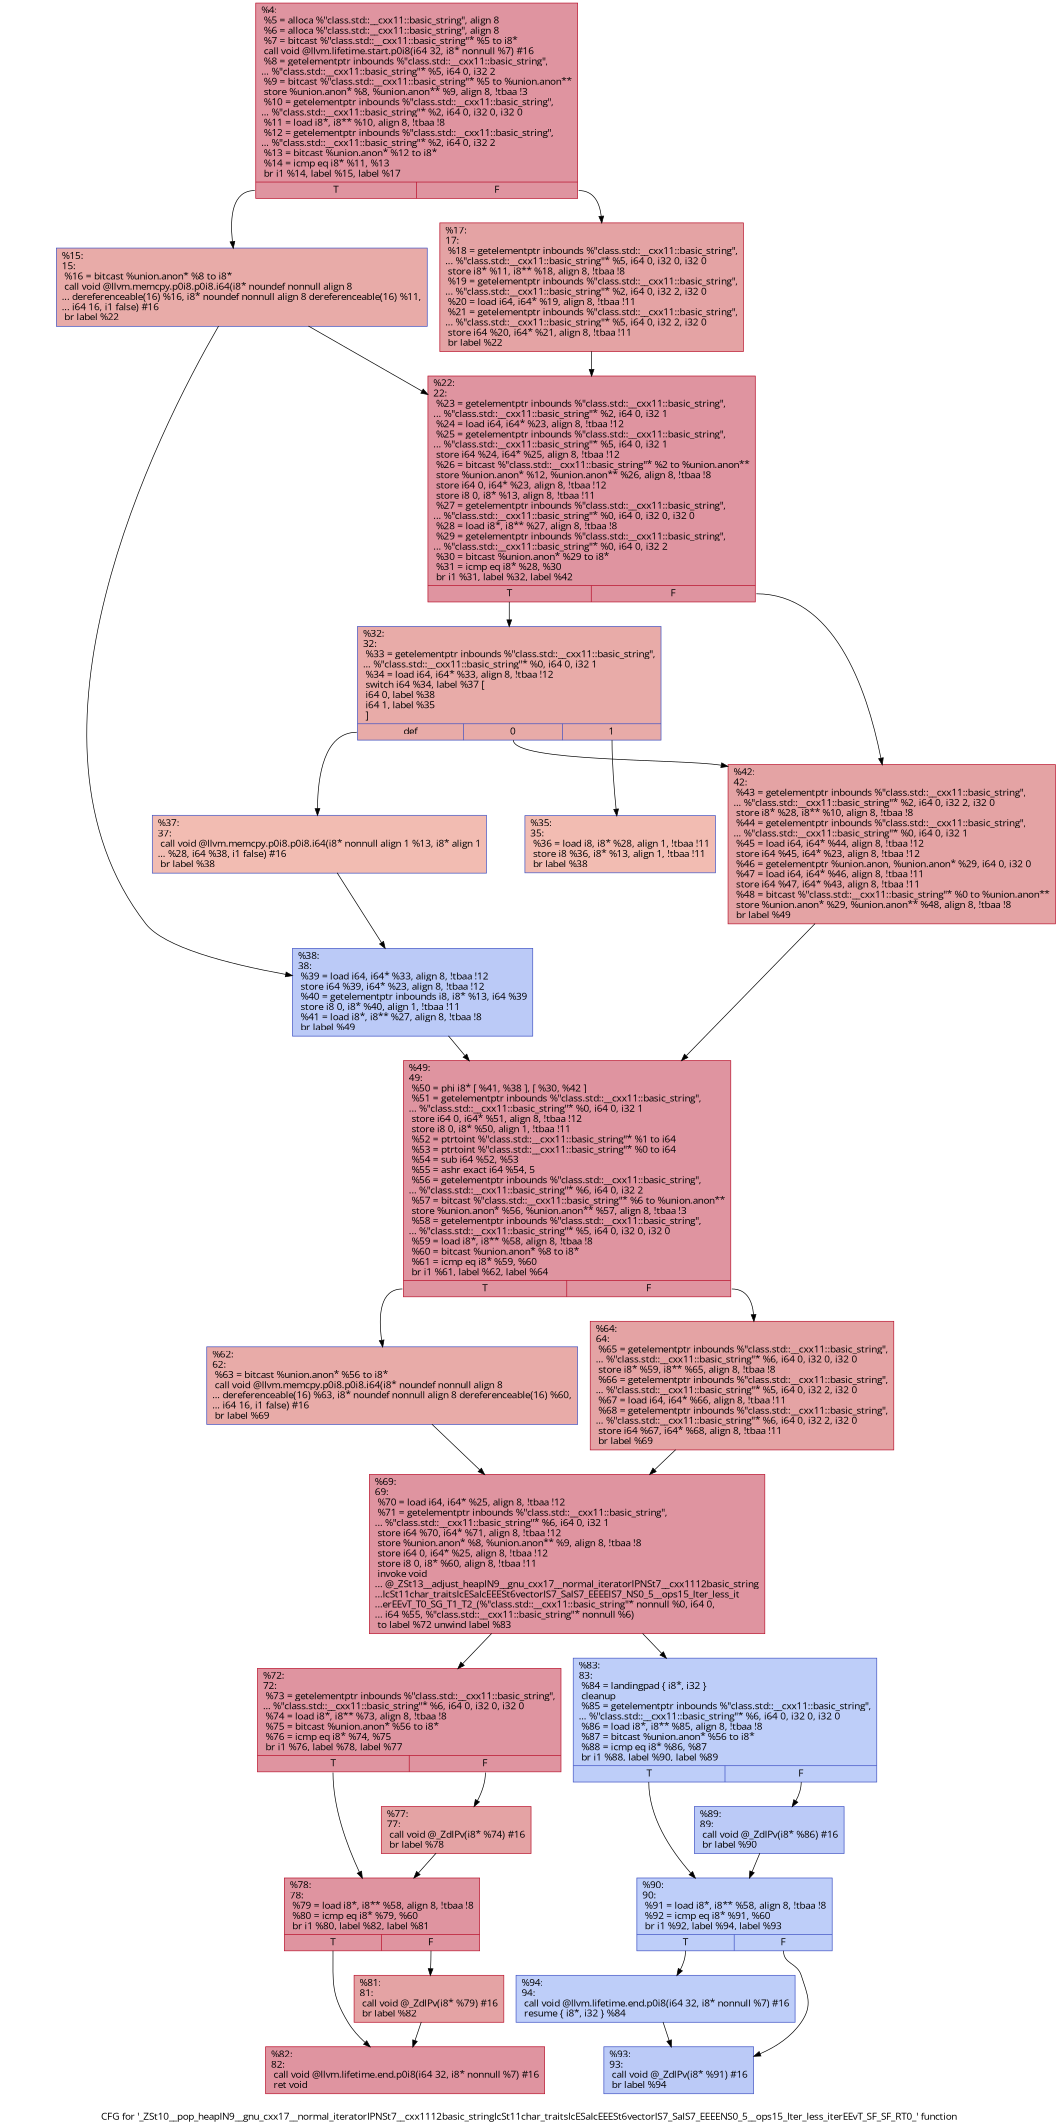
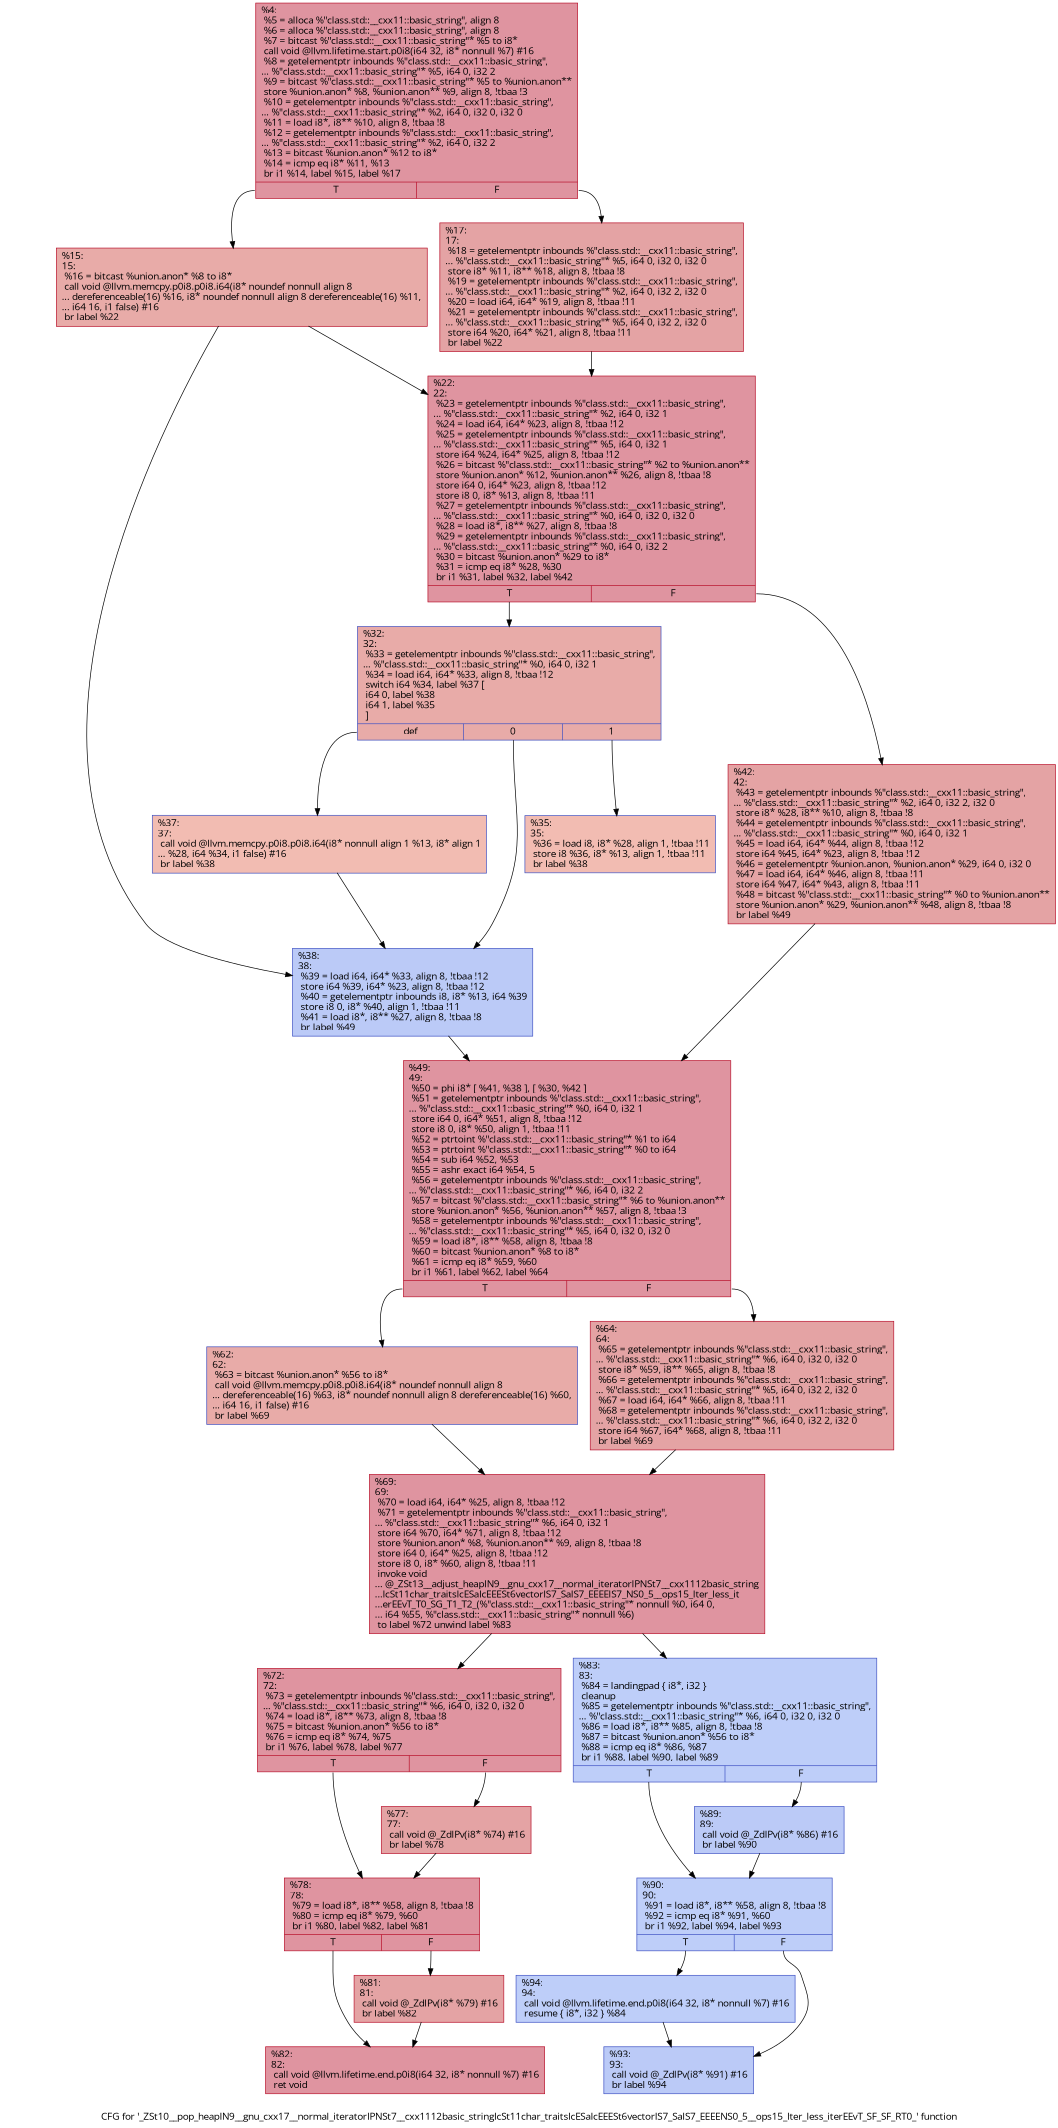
  digraph {
    fontname="Open Sans"
    label="CFG for '_ZSt10__pop_heapIN9__gnu_cxx17__normal_iteratorIPNSt7__cxx1112basic_stringIcSt11char_traitsIcESaIcEEESt6vectorIS7_SaIS7_EEEENS0_5__ops15_Iter_less_iterEEvT_SF_SF_RT0_' function"
    node [color="#b70d28ff" fillcolor="#b70d2870" fontname="Open Sans" shape=record style=filled]
    edge [fontname="Open Sans"]
    n1 [label="{%4:\l  %5 = alloca %\"class.std::__cxx11::basic_string\", align 8\l  %6 = alloca %\"class.std::__cxx11::basic_string\", align 8\l  %7 = bitcast %\"class.std::__cxx11::basic_string\"* %5 to i8*\l  call void @llvm.lifetime.start.p0i8(i64 32, i8* nonnull %7) #16\l  %8 = getelementptr inbounds %\"class.std::__cxx11::basic_string\",\l... %\"class.std::__cxx11::basic_string\"* %5, i64 0, i32 2\l  %9 = bitcast %\"class.std::__cxx11::basic_string\"* %5 to %union.anon**\l  store %union.anon* %8, %union.anon** %9, align 8, !tbaa !3\l  %10 = getelementptr inbounds %\"class.std::__cxx11::basic_string\",\l... %\"class.std::__cxx11::basic_string\"* %2, i64 0, i32 0, i32 0\l  %11 = load i8*, i8** %10, align 8, !tbaa !8\l  %12 = getelementptr inbounds %\"class.std::__cxx11::basic_string\",\l... %\"class.std::__cxx11::basic_string\"* %2, i64 0, i32 2\l  %13 = bitcast %union.anon* %12 to i8*\l  %14 = icmp eq i8* %11, %13\l  br i1 %14, label %15, label %17\l|{<s0>T|<s1>F}}"]
-   n2 [color="#3d50c3ff" fillcolor="#cc403a70" label="{%15:\l15:                                               \l  %16 = bitcast %union.anon* %8 to i8*\l  call void @llvm.memcpy.p0i8.p0i8.i64(i8* noundef nonnull align 8\l... dereferenceable(16) %16, i8* noundef nonnull align 8 dereferenceable(16) %11,\l... i64 16, i1 false) #16\l  br label %22\l}"]
+   n2 [fillcolor="#cc403a70" label="{%15:\l15:                                               \l  %16 = bitcast %union.anon* %8 to i8*\l  call void @llvm.memcpy.p0i8.p0i8.i64(i8* noundef nonnull align 8\l... dereferenceable(16) %16, i8* noundef nonnull align 8 dereferenceable(16) %11,\l... i64 16, i1 false) #16\l  br label %22\l}"]
    n3 [fillcolor="#c32e3170" label="{%17:\l17:                                               \l  %18 = getelementptr inbounds %\"class.std::__cxx11::basic_string\",\l... %\"class.std::__cxx11::basic_string\"* %5, i64 0, i32 0, i32 0\l  store i8* %11, i8** %18, align 8, !tbaa !8\l  %19 = getelementptr inbounds %\"class.std::__cxx11::basic_string\",\l... %\"class.std::__cxx11::basic_string\"* %2, i64 0, i32 2, i32 0\l  %20 = load i64, i64* %19, align 8, !tbaa !11\l  %21 = getelementptr inbounds %\"class.std::__cxx11::basic_string\",\l... %\"class.std::__cxx11::basic_string\"* %5, i64 0, i32 2, i32 0\l  store i64 %20, i64* %21, align 8, !tbaa !11\l  br label %22\l}"]
    n4 [label="{%22:\l22:                                               \l  %23 = getelementptr inbounds %\"class.std::__cxx11::basic_string\",\l... %\"class.std::__cxx11::basic_string\"* %2, i64 0, i32 1\l  %24 = load i64, i64* %23, align 8, !tbaa !12\l  %25 = getelementptr inbounds %\"class.std::__cxx11::basic_string\",\l... %\"class.std::__cxx11::basic_string\"* %5, i64 0, i32 1\l  store i64 %24, i64* %25, align 8, !tbaa !12\l  %26 = bitcast %\"class.std::__cxx11::basic_string\"* %2 to %union.anon**\l  store %union.anon* %12, %union.anon** %26, align 8, !tbaa !8\l  store i64 0, i64* %23, align 8, !tbaa !12\l  store i8 0, i8* %13, align 8, !tbaa !11\l  %27 = getelementptr inbounds %\"class.std::__cxx11::basic_string\",\l... %\"class.std::__cxx11::basic_string\"* %0, i64 0, i32 0, i32 0\l  %28 = load i8*, i8** %27, align 8, !tbaa !8\l  %29 = getelementptr inbounds %\"class.std::__cxx11::basic_string\",\l... %\"class.std::__cxx11::basic_string\"* %0, i64 0, i32 2\l  %30 = bitcast %union.anon* %29 to i8*\l  %31 = icmp eq i8* %28, %30\l  br i1 %31, label %32, label %42\l|{<s0>T|<s1>F}}"]
    n5 [color="#3d50c3ff" fillcolor="#6687ed70" label="{%38:\l38:                                               \l  %39 = load i64, i64* %33, align 8, !tbaa !12\l  store i64 %39, i64* %23, align 8, !tbaa !12\l  %40 = getelementptr inbounds i8, i8* %13, i64 %39\l  store i8 0, i8* %40, align 1, !tbaa !11\l  %41 = load i8*, i8** %27, align 8, !tbaa !8\l  br label %49\l}"]
    n6 [color="#3d50c3ff" fillcolor="#cc403a70" label="{%32:\l32:                                               \l  %33 = getelementptr inbounds %\"class.std::__cxx11::basic_string\",\l... %\"class.std::__cxx11::basic_string\"* %0, i64 0, i32 1\l  %34 = load i64, i64* %33, align 8, !tbaa !12\l  switch i64 %34, label %37 [\l    i64 0, label %38\l    i64 1, label %35\l  ]\l|{<s0>def|<s1>0|<s2>1}}"]
    n7 [fillcolor="#c32e3170" label="{%42:\l42:                                               \l  %43 = getelementptr inbounds %\"class.std::__cxx11::basic_string\",\l... %\"class.std::__cxx11::basic_string\"* %2, i64 0, i32 2, i32 0\l  store i8* %28, i8** %10, align 8, !tbaa !8\l  %44 = getelementptr inbounds %\"class.std::__cxx11::basic_string\",\l... %\"class.std::__cxx11::basic_string\"* %0, i64 0, i32 1\l  %45 = load i64, i64* %44, align 8, !tbaa !12\l  store i64 %45, i64* %23, align 8, !tbaa !12\l  %46 = getelementptr %union.anon, %union.anon* %29, i64 0, i32 0\l  %47 = load i64, i64* %46, align 8, !tbaa !11\l  store i64 %47, i64* %43, align 8, !tbaa !11\l  %48 = bitcast %\"class.std::__cxx11::basic_string\"* %0 to %union.anon**\l  store %union.anon* %29, %union.anon** %48, align 8, !tbaa !8\l  br label %49\l}"]
-   n8 [color="#3d50c3ff" fillcolor="#e1675170" label="{%37:\l37:                                               \l  call void @llvm.memcpy.p0i8.p0i8.i64(i8* nonnull align 1 %13, i8* align 1\l... %28, i64 %38, i1 false) #16\l  br label %38\l}"]
+   n8 [color="#3d50c3ff" fillcolor="#e1675170" label="{%37:\l37:                                               \l  call void @llvm.memcpy.p0i8.p0i8.i64(i8* nonnull align 1 %13, i8* align 1\l... %28, i64 %34, i1 false) #16\l  br label %38\l}"]
    n9 [color="#3d50c3ff" fillcolor="#e1675170" label="{%35:\l35:                                               \l  %36 = load i8, i8* %28, align 1, !tbaa !11\l  store i8 %36, i8* %13, align 1, !tbaa !11\l  br label %38\l}"]
    n10 [label="{%49:\l49:                                               \l  %50 = phi i8* [ %41, %38 ], [ %30, %42 ]\l  %51 = getelementptr inbounds %\"class.std::__cxx11::basic_string\",\l... %\"class.std::__cxx11::basic_string\"* %0, i64 0, i32 1\l  store i64 0, i64* %51, align 8, !tbaa !12\l  store i8 0, i8* %50, align 1, !tbaa !11\l  %52 = ptrtoint %\"class.std::__cxx11::basic_string\"* %1 to i64\l  %53 = ptrtoint %\"class.std::__cxx11::basic_string\"* %0 to i64\l  %54 = sub i64 %52, %53\l  %55 = ashr exact i64 %54, 5\l  %56 = getelementptr inbounds %\"class.std::__cxx11::basic_string\",\l... %\"class.std::__cxx11::basic_string\"* %6, i64 0, i32 2\l  %57 = bitcast %\"class.std::__cxx11::basic_string\"* %6 to %union.anon**\l  store %union.anon* %56, %union.anon** %57, align 8, !tbaa !3\l  %58 = getelementptr inbounds %\"class.std::__cxx11::basic_string\",\l... %\"class.std::__cxx11::basic_string\"* %5, i64 0, i32 0, i32 0\l  %59 = load i8*, i8** %58, align 8, !tbaa !8\l  %60 = bitcast %union.anon* %8 to i8*\l  %61 = icmp eq i8* %59, %60\l  br i1 %61, label %62, label %64\l|{<s0>T|<s1>F}}"]
    n11 [color="#3d50c3ff" fillcolor="#cc403a70" label="{%62:\l62:                                               \l  %63 = bitcast %union.anon* %56 to i8*\l  call void @llvm.memcpy.p0i8.p0i8.i64(i8* noundef nonnull align 8\l... dereferenceable(16) %63, i8* noundef nonnull align 8 dereferenceable(16) %60,\l... i64 16, i1 false) #16\l  br label %69\l}"]
    n12 [fillcolor="#c32e3170" label="{%64:\l64:                                               \l  %65 = getelementptr inbounds %\"class.std::__cxx11::basic_string\",\l... %\"class.std::__cxx11::basic_string\"* %6, i64 0, i32 0, i32 0\l  store i8* %59, i8** %65, align 8, !tbaa !8\l  %66 = getelementptr inbounds %\"class.std::__cxx11::basic_string\",\l... %\"class.std::__cxx11::basic_string\"* %5, i64 0, i32 2, i32 0\l  %67 = load i64, i64* %66, align 8, !tbaa !11\l  %68 = getelementptr inbounds %\"class.std::__cxx11::basic_string\",\l... %\"class.std::__cxx11::basic_string\"* %6, i64 0, i32 2, i32 0\l  store i64 %67, i64* %68, align 8, !tbaa !11\l  br label %69\l}"]
    n13 [label="{%69:\l69:                                               \l  %70 = load i64, i64* %25, align 8, !tbaa !12\l  %71 = getelementptr inbounds %\"class.std::__cxx11::basic_string\",\l... %\"class.std::__cxx11::basic_string\"* %6, i64 0, i32 1\l  store i64 %70, i64* %71, align 8, !tbaa !12\l  store %union.anon* %8, %union.anon** %9, align 8, !tbaa !8\l  store i64 0, i64* %25, align 8, !tbaa !12\l  store i8 0, i8* %60, align 8, !tbaa !11\l  invoke void\l... @_ZSt13__adjust_heapIN9__gnu_cxx17__normal_iteratorIPNSt7__cxx1112basic_string\l...IcSt11char_traitsIcESaIcEEESt6vectorIS7_SaIS7_EEEElS7_NS0_5__ops15_Iter_less_it\l...erEEvT_T0_SG_T1_T2_(%\"class.std::__cxx11::basic_string\"* nonnull %0, i64 0,\l... i64 %55, %\"class.std::__cxx11::basic_string\"* nonnull %6)\l          to label %72 unwind label %83\l}"]
    n14 [label="{%72:\l72:                                               \l  %73 = getelementptr inbounds %\"class.std::__cxx11::basic_string\",\l... %\"class.std::__cxx11::basic_string\"* %6, i64 0, i32 0, i32 0\l  %74 = load i8*, i8** %73, align 8, !tbaa !8\l  %75 = bitcast %union.anon* %56 to i8*\l  %76 = icmp eq i8* %74, %75\l  br i1 %76, label %78, label %77\l|{<s0>T|<s1>F}}"]
    n15 [color="#3d50c3ff" fillcolor="#6c8ff170" label="{%83:\l83:                                               \l  %84 = landingpad \{ i8*, i32 \}\l          cleanup\l  %85 = getelementptr inbounds %\"class.std::__cxx11::basic_string\",\l... %\"class.std::__cxx11::basic_string\"* %6, i64 0, i32 0, i32 0\l  %86 = load i8*, i8** %85, align 8, !tbaa !8\l  %87 = bitcast %union.anon* %56 to i8*\l  %88 = icmp eq i8* %86, %87\l  br i1 %88, label %90, label %89\l|{<s0>T|<s1>F}}"]
    n16 [label="{%78:\l78:                                               \l  %79 = load i8*, i8** %58, align 8, !tbaa !8\l  %80 = icmp eq i8* %79, %60\l  br i1 %80, label %82, label %81\l|{<s0>T|<s1>F}}"]
    n17 [fillcolor="#c32e3170" label="{%77:\l77:                                               \l  call void @_ZdlPv(i8* %74) #16\l  br label %78\l}"]
    n18 [color="#3d50c3ff" fillcolor="#6c8ff170" label="{%90:\l90:                                               \l  %91 = load i8*, i8** %58, align 8, !tbaa !8\l  %92 = icmp eq i8* %91, %60\l  br i1 %92, label %94, label %93\l|{<s0>T|<s1>F}}"]
    n19 [color="#3d50c3ff" fillcolor="#6687ed70" label="{%89:\l89:                                               \l  call void @_ZdlPv(i8* %86) #16\l  br label %90\l}"]
    n20 [label="{%82:\l82:                                               \l  call void @llvm.lifetime.end.p0i8(i64 32, i8* nonnull %7) #16\l  ret void\l}"]
    n21 [fillcolor="#c32e3170" label="{%81:\l81:                                               \l  call void @_ZdlPv(i8* %79) #16\l  br label %82\l}"]
    n22 [color="#3d50c3ff" fillcolor="#6c8ff170" label="{%94:\l94:                                               \l  call void @llvm.lifetime.end.p0i8(i64 32, i8* nonnull %7) #16\l  resume \{ i8*, i32 \} %84\l}"]
    n23 [color="#3d50c3ff" fillcolor="#6687ed70" label="{%93:\l93:                                               \l  call void @_ZdlPv(i8* %91) #16\l  br label %94\l}"]
    n1 -> n2 [tailport=s0]
    n1 -> n3 [tailport=s1]
    n2 -> n4
    n2 -> n5
    n3 -> n4
    n4 -> n6 [tailport=s0]
    n4 -> n7 [tailport=s1]
    n5 -> n10
-   n6 -> n7 [tailport=s1]
+   n6 -> n5 [tailport=s1]
    n6 -> n8 [tailport=s0]
    n6 -> n9 [tailport=s2]
    n7 -> n10
    n8 -> n5
    n10 -> n11 [tailport=s0]
    n10 -> n12 [tailport=s1]
    n11 -> n13
    n12 -> n13
    n13 -> n14
    n13 -> n15
    n14 -> n16 [tailport=s0]
    n14 -> n17 [tailport=s1]
    n15 -> n18 [tailport=s0]
    n15 -> n19 [tailport=s1]
    n16 -> n20 [tailport=s0]
    n16 -> n21 [tailport=s1]
    n17 -> n16
    n18 -> n22 [tailport=s0]
    n18 -> n23 [tailport=s1]
    n19 -> n18
    n21 -> n20
    n22 -> n23
  }
